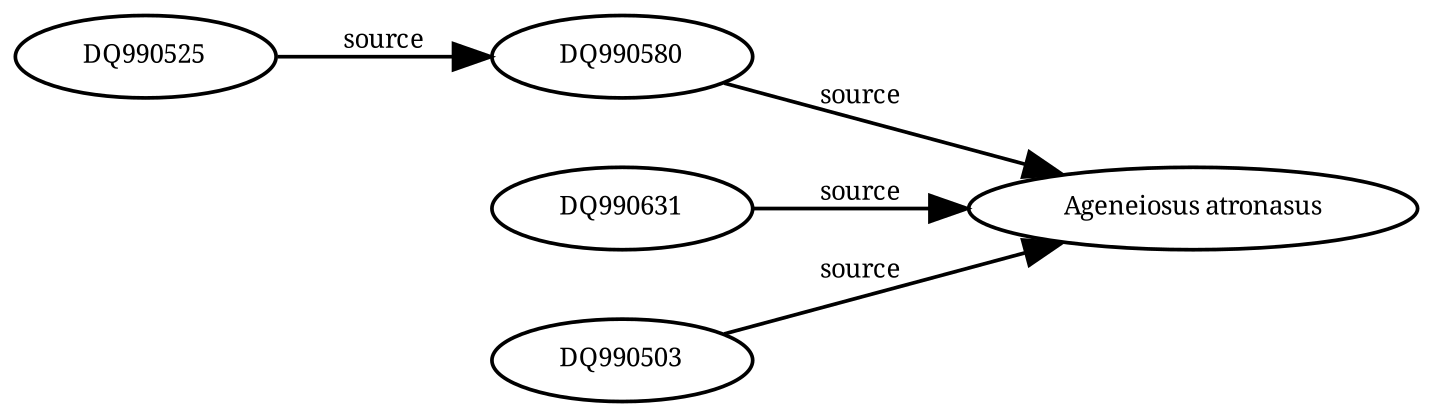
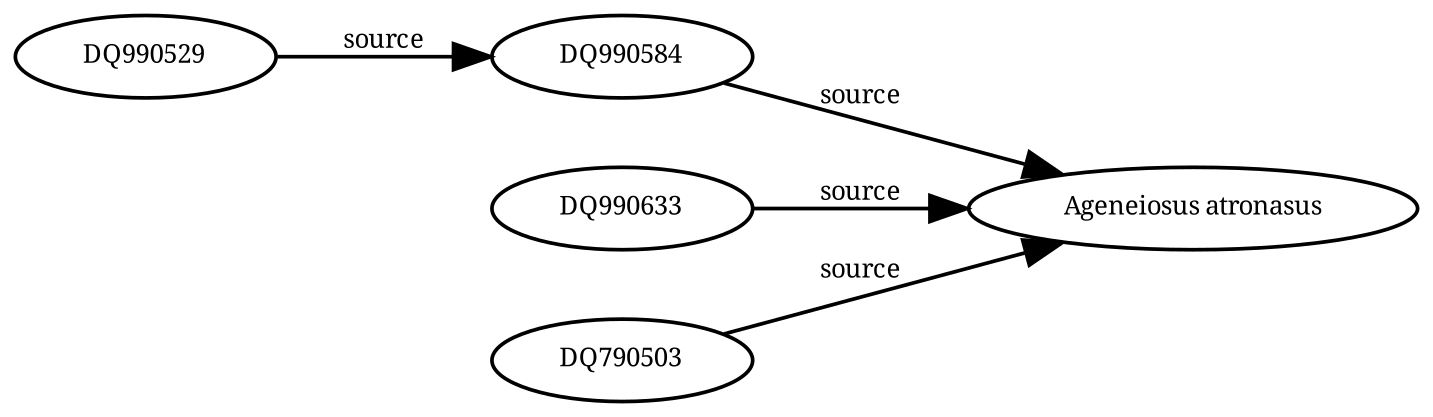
  digraph {
    fontname="Noto Serif"
    rankdir=LR
    node [fontname="Noto Serif" fontsize=7]
    edge [fontname="Noto Serif" fontsize=7]
    n1 [height=0.27433100247 label="Ageneiosus atronasus" width=0.27433100247]
-   n2 [height=0.27433100247 label=DQ990580 width=0.27433100247]
-   n3 [height=0.27433100247 label=DQ990525 width=0.27433100247]
-   n4 [height=0.27433100247 label=DQ990631 width=0.27433100247]
-   n5 [height=0.27433100247 label=DQ990503 width=0.27433100247]
+   n2 [height=0.27433100247 label=DQ990584 width=0.27433100247]
+   n3 [height=0.27433100247 label=DQ990529 width=0.27433100247]
+   n4 [height=0.27433100247 label=DQ990633 width=0.27433100247]
+   n5 [height=0.27433100247 label=DQ790503 width=0.27433100247]
    n2 -> n1 [label=source]
    n3 -> n2 [label=source]
    n4 -> n1 [label=source]
    n5 -> n1 [label=source]
  }
